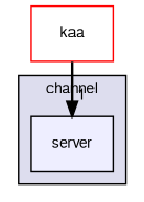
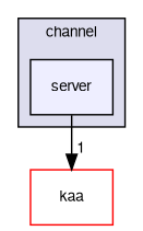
  digraph {
    compound=true
    node [fontname=FreeSans fontsize=10 shape=box]
    n1 [fillcolor="#eeeeff" label=server pencolor=black style=filled]
    n2 [color=red label=kaa]
    subgraph cluster_1 {
      bgcolor="#ddddee"
      fontname=FreeSans
      fontsize=10
      label=channel
      pencolor=black
      n1
    }
-   n2 -> n1 [headlabel=1 labeldistance=1.5 labelfontname=FreeSans labelfontsize=10]
+   n1 -> n2 [headlabel=1 labeldistance=1.5 labelfontname=FreeSans labelfontsize=10]
  }
